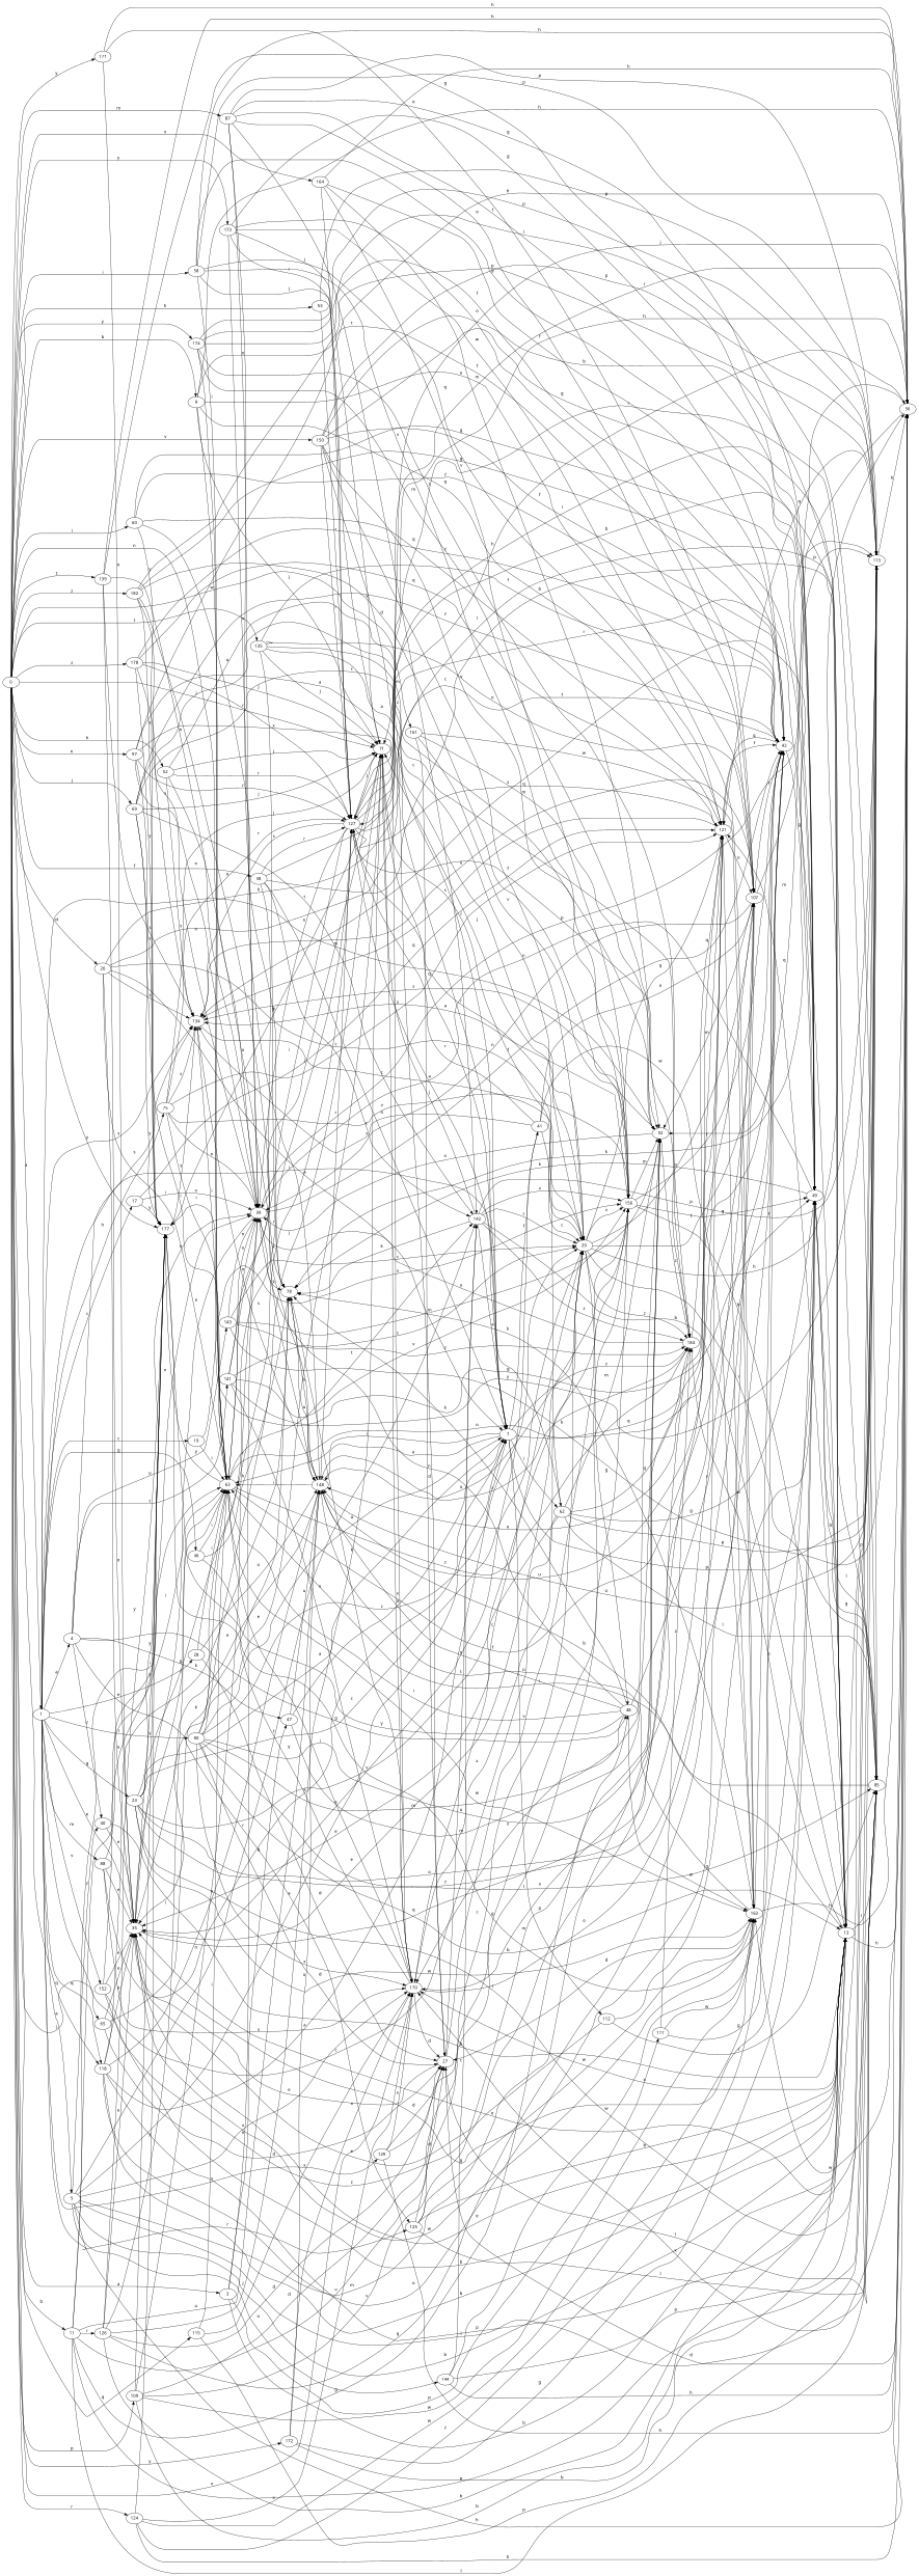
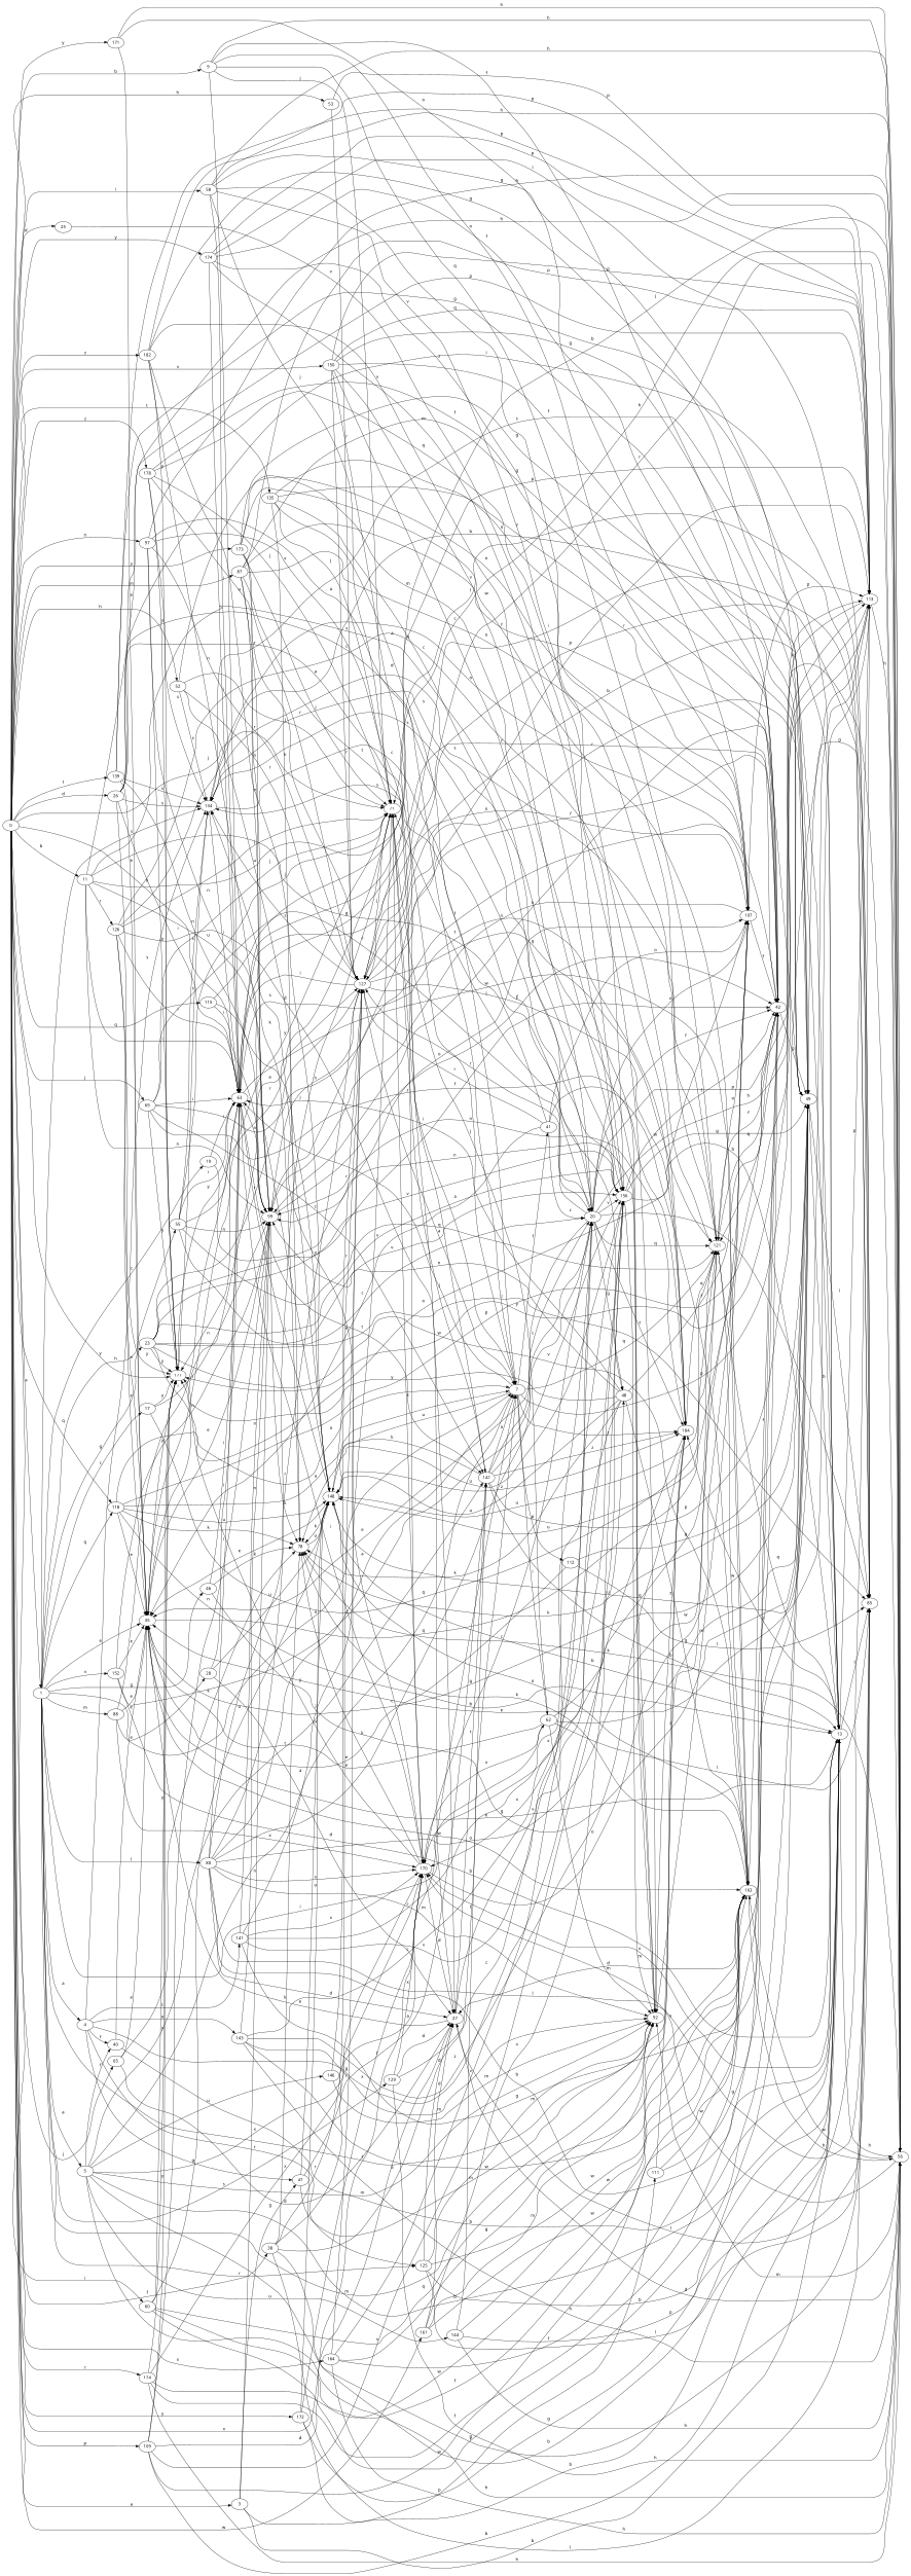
  strict digraph {
    fontname="Noto Sans"
    rankdir=LR
    node [fontname="Noto Sans"]
    edge [fontname="Noto Sans"]
    0
    1
    3
    9
    11
+   25
    26
    38
    52
    53
    58
    60
    65
    69
    71
    87
    97
    99
    109
    115
    118
    124
    135
    139
    150
    161
    164
    170
    171
    172
    173
    174
    177
    178
    182
    4
    5
    17
    19
    28
    35
    n42 [label=23]
    46
-   55 [label=75]
+   55
    62
    80
    88
    92
    125
    129
    134
    152
    184
    13
    47
    111
    56
    63
    121
    42
    107
    48
    85
    113
    148
    126
    156
    7
    20
    142
    127
    78
    49
    27
    163
    40
    141
    143
    144
+   146
    41
    112
    0 -> 1 [label=a]
    0 -> 3 [label=a]
    0 -> 9 [label=b]
    0 -> 11 [label=b]
+   0 -> 25 [label=d]
    0 -> 26 [label=d]
    0 -> 38 [label=f]
    0 -> 52 [label=h]
    0 -> 53 [label=h]
    0 -> 58 [label=i]
    0 -> 60 [label=i]
    0 -> 65 [label=j]
    0 -> 69 [label=j]
    0 -> 71 [label=j]
    0 -> 87 [label=m]
    0 -> 97 [label=n]
    0 -> 99 [label=n]
    0 -> 109 [label=p]
    0 -> 115 [label=q]
    0 -> 118 [label=q]
    0 -> 124 [label=r]
    0 -> 135 [label=t]
    0 -> 139 [label=t]
    0 -> 150 [label=v]
    0 -> 161 [label=w]
    0 -> 164 [label=x]
    0 -> 170 [label=x]
    0 -> 171 [label=y]
    0 -> 172 [label=y]
    0 -> 173 [label=y]
    0 -> 174 [label=y]
    0 -> 177 [label=y]
    0 -> 178 [label=z]
    0 -> 182 [label=z]
    1 -> 118 [label=q]
    1 -> 4 [label=a]
    1 -> 5 [label=a]
    1 -> 17 [label=c]
    1 -> 19 [label=c]
    1 -> 28 [label=e]
    1 -> 35 [label=e]
    1 -> n42 [label=g]
    1 -> 46 [label=g]
    1 -> 55 [label=h]
    1 -> 62 [label=i]
    1 -> 80 [label=l]
    1 -> 88 [label=m]
    1 -> 92 [label=m]
    1 -> 125 [label=r]
    1 -> 129 [label=s]
    1 -> 134 [label=s]
    1 -> 152 [label=v]
    1 -> 184 [label=z]
    3 -> 99 [label=n]
    3 -> 13 [label=b]
    3 -> 47 [label=g]
    3 -> 111 [label=p]
    9 -> 71 [label=j]
    9 -> 56 [label=h]
    9 -> 63 [label=i]
    9 -> 121 [label=q]
    9 -> 42 [label=f]
    9 -> 107 [label=o]
    11 -> 99 [label=n]
    11 -> 63 [label=i]
    11 -> 48 [label=g]
    11 -> 85 [label=l]
    11 -> 113 [label=p]
    11 -> 148 [label=u]
    11 -> 126 [label=r]
    11 -> 156 [label=v]
+   25 -> 156 [label=v]
    26 -> 35 [label=e]
    26 -> 134 [label=s]
    26 -> 56 [label=h]
    26 -> 63 [label=i]
    26 -> 85 [label=l]
    26 -> 7 [label=a]
    26 -> 20 [label=c]
    38 -> 13 [label=b]
    38 -> 85 [label=l]
    38 -> 7 [label=a]
    38 -> 142 [label=t]
    38 -> 127 [label=r]
    38 -> 78 [label=k]
    52 -> 71 [label=j]
    52 -> 92 [label=m]
    52 -> 134 [label=s]
    52 -> 148 [label=u]
    52 -> 127 [label=r]
    53 -> 113 [label=p]
    53 -> 127 [label=r]
    58 -> 71 [label=j]
    58 -> 56 [label=h]
    58 -> 63 [label=i]
    58 -> 121 [label=q]
    58 -> 113 [label=p]
    58 -> 156 [label=v]
    58 -> 49 [label=g]
    60 -> 177 [label=y]
    60 -> 121 [label=q]
    60 -> 42 [label=f]
    60 -> 148 [label=u]
    60 -> 49 [label=g]
    65 -> 35 [label=e]
    65 -> 78 [label=k]
    65 -> 27 [label=d]
    69 -> 71 [label=j]
    69 -> 177 [label=y]
    69 -> 184 [label=z]
    69 -> 63 [label=i]
    69 -> 42 [label=f]
    69 -> 20 [label=c]
    69 -> 142 [label=t]
    71 -> 170 [label=x]
    71 -> 177 [label=y]
    71 -> 35 [label=e]
    71 -> 7 [label=a]
    87 -> 99 [label=n]
    87 -> 42 [label=f]
    87 -> 107 [label=o]
    87 -> 113 [label=p]
    87 -> 142 [label=t]
    87 -> 78 [label=k]
    87 -> 49 [label=g]
    97 -> 99 [label=n]
    97 -> 170 [label=x]
    97 -> 177 [label=y]
    97 -> 56 [label=h]
    97 -> 7 [label=a]
    97 -> 127 [label=r]
    99 -> 35 [label=e]
    99 -> 42 [label=f]
    99 -> 113 [label=p]
    99 -> 78 [label=k]
    109 -> 99 [label=n]
    109 -> 177 [label=y]
    109 -> 13 [label=b]
    109 -> 156 [label=v]
    109 -> 27 [label=d]
    109 -> 163 [label=w]
    115 -> 170 [label=x]
    115 -> 63 [label=i]
    115 -> 113 [label=p]
    118 -> 35 [label=e]
    118 -> 13 [label=b]
    118 -> 107 [label=o]
    118 -> 113 [label=p]
    118 -> 148 [label=u]
    118 -> 7 [label=a]
    118 -> 78 [label=k]
    124 -> 170 [label=x]
    124 -> 177 [label=y]
    124 -> 56 [label=h]
    124 -> 42 [label=f]
    124 -> 163 [label=w]
    135 -> 71 [label=j]
    135 -> 42 [label=f]
    135 -> 107 [label=o]
    135 -> 7 [label=a]
    135 -> 20 [label=c]
    135 -> 78 [label=k]
    139 -> 99 [label=n]
    139 -> 35 [label=e]
    139 -> 134 [label=s]
    139 -> 56 [label=h]
    139 -> 49 [label=g]
    150 -> 13 [label=b]
    150 -> 42 [label=f]
    150 -> 113 [label=p]
    150 -> 156 [label=v]
    150 -> 20 [label=c]
    150 -> 127 [label=r]
    150 -> 49 [label=g]
    150 -> 27 [label=d]
    161 -> 92 [label=m]
    161 -> 156 [label=v]
    161 -> 27 [label=d]
    161 -> 163 [label=w]
-   164 -> 92 [label=m]
+   164 -> 92 [label=g]
    164 -> 56 [label=h]
    164 -> 42 [label=f]
    164 -> 156 [label=v]
    164 -> 127 [label=r]
    170 -> 177 [label=y]
    170 -> 63 [label=i]
    170 -> 107 [label=o]
    170 -> 20 [label=c]
    170 -> 78 [label=k]
    170 -> 27 [label=d]
    171 -> 35 [label=e]
    171 -> 56 [label=h]
    171 -> 107 [label=o]
    172 -> 170 [label=x]
    172 -> 13 [label=b]
    172 -> 148 [label=u]
    172 -> 49 [label=g]
    173 -> 71 [label=j]
    173 -> 99 [label=n]
    173 -> 107 [label=o]
    173 -> 127 [label=r]
    173 -> 49 [label=g]
    173 -> 163 [label=w]
    174 -> 92 [label=m]
    174 -> 184 [label=z]
    174 -> 63 [label=i]
    174 -> 42 [label=f]
    174 -> 85 [label=l]
    174 -> 113 [label=p]
    177 -> 134 [label=s]
    178 -> 71 [label=j]
    178 -> 177 [label=y]
    178 -> 134 [label=s]
    178 -> 121 [label=q]
    178 -> 42 [label=f]
    178 -> 127 [label=r]
    182 -> 99 [label=n]
    182 -> 177 [label=y]
    182 -> 113 [label=p]
    182 -> 148 [label=u]
    182 -> 156 [label=v]
    182 -> 49 [label=g]
    4 -> 125 [label=r]
    4 -> 134 [label=s]
    4 -> 47 [label=g]
    4 -> 48 [label=g]
    4 -> 40 [label=f]
    4 -> 141 [label=t]
    4 -> 143 [label=u]
    5 -> 170 [label=x]
    5 -> 92 [label=m]
    5 -> 13 [label=b]
    5 -> 56 [label=h]
    5 -> 85 [label=l]
    5 -> 7 [label=a]
    5 -> 142 [label=t]
    5 -> 40 [label=f]
    5 -> 144 [label=u]
+   5 -> 146 [label=u]
    17 -> 99 [label=n]
    17 -> 177 [label=y]
    17 -> 121 [label=q]
    19 -> 63 [label=i]
    19 -> 156 [label=v]
    28 -> 63 [label=i]
    28 -> 148 [label=u]
    28 -> 27 [label=d]
    35 -> 177 [label=y]
    35 -> 63 [label=i]
    35 -> 121 [label=q]
    35 -> 49 [label=g]
    35 -> 163 [label=w]
    n42 -> 177 [label=y]
    n42 -> 42 [label=f]
    n42 -> 107 [label=o]
    n42 -> 85 [label=l]
    n42 -> 156 [label=v]
    n42 -> 7 [label=a]
    n42 -> 20 [label=c]
    n42 -> 127 [label=r]
    n42 -> 163 [label=w]
    46 -> 63 [label=i]
    46 -> 78 [label=k]
    46 -> 49 [label=g]
    55 -> 71 [label=j]
    55 -> 99 [label=n]
    55 -> 134 [label=s]
    55 -> 63 [label=i]
    55 -> 121 [label=q]
    55 -> 156 [label=v]
    55 -> 127 [label=r]
    62 -> 71 [label=j]
    62 -> 170 [label=x]
    62 -> 35 [label=e]
    62 -> 92 [label=m]
    62 -> 121 [label=q]
    62 -> 85 [label=l]
-   62 -> 113 [label=p]
+   20 -> 113 [label=p]
    62 -> 49 [label=g]
    80 -> 71 [label=j]
    80 -> 170 [label=x]
    80 -> 92 [label=m]
    80 -> 13 [label=b]
    80 -> 63 [label=i]
    80 -> 107 [label=o]
    80 -> 85 [label=l]
    80 -> 7 [label=a]
    80 -> 20 [label=c]
    80 -> 127 [label=r]
    80 -> 27 [label=d]
    88 -> 170 [label=x]
    88 -> 35 [label=e]
    88 -> 63 [label=i]
    88 -> 7 [label=a]
    92 -> 99 [label=n]
    92 -> 134 [label=s]
    92 -> 184 [label=z]
    125 -> 92 [label=m]
    125 -> 13 [label=b]
    125 -> 85 [label=l]
    125 -> 27 [label=d]
    125 -> 163 [label=w]
    129 -> 170 [label=x]
    129 -> 56 [label=h]
    129 -> 20 [label=c]
    129 -> 27 [label=d]
    134 -> 63 [label=i]
    134 -> 107 [label=o]
    134 -> 20 [label=c]
    152 -> 99 [label=n]
    152 -> 35 [label=e]
    152 -> 13 [label=b]
    152 -> 20 [label=c]
    184 -> 99 [label=n]
    184 -> 170 [label=x]
    184 -> 121 [label=q]
    13 -> 170 [label=x]
    13 -> 35 [label=e]
    13 -> 134 [label=s]
    13 -> 184 [label=z]
    13 -> 56 [label=h]
    13 -> 121 [label=q]
    13 -> 85 [label=l]
    13 -> 113 [label=p]
    47 -> 92 [label=m]
    47 -> 148 [label=u]
    47 -> 7 [label=a]
    111 -> 184 [label=z]
    111 -> 49 [label=g]
    111 -> 163 [label=w]
    56 -> 71 [label=j]
    56 -> 170 [label=x]
    56 -> 92 [label=m]
    56 -> 127 [label=r]
    56 -> 78 [label=k]
    56 -> 27 [label=d]
    56 -> 163 [label=w]
    63 -> 99 [label=n]
    63 -> 177 [label=y]
    63 -> 184 [label=z]
    63 -> 42 [label=f]
    63 -> 107 [label=o]
    63 -> 142 [label=t]
    63 -> 163 [label=w]
    121 -> 134 [label=s]
    121 -> 42 [label=f]
    121 -> 107 [label=o]
    121 -> 148 [label=u]
    121 -> 163 [label=w]
    42 -> 121 [label=q]
    42 -> 148 [label=u]
    42 -> 49 [label=g]
    107 -> 99 [label=n]
    107 -> 92 [label=m]
    107 -> 42 [label=f]
    107 -> 113 [label=p]
    48 -> 99 [label=n]
    48 -> 170 [label=x]
    48 -> 177 [label=y]
    48 -> 63 [label=i]
    48 -> 42 [label=f]
    48 -> 148 [label=u]
    48 -> 78 [label=k]
    48 -> 163 [label=w]
    85 -> 63 [label=i]
    85 -> 127 [label=r]
    85 -> 49 [label=g]
    113 -> 177 [label=y]
    113 -> 35 [label=e]
    113 -> 56 [label=h]
    113 -> 121 [label=q]
    113 -> 148 [label=u]
    148 -> 35 [label=e]
    148 -> 134 [label=s]
    148 -> 184 [label=z]
    148 -> 13 [label=b]
    148 -> 63 [label=i]
    148 -> 127 [label=r]
    148 -> 78 [label=k]
    126 -> 71 [label=j]
    126 -> 177 [label=y]
    126 -> 35 [label=e]
    126 -> 13 [label=b]
    126 -> 63 [label=i]
    126 -> 121 [label=q]
    126 -> 27 [label=d]
    156 -> 92 [label=m]
    156 -> 134 [label=s]
    156 -> 13 [label=b]
    156 -> 42 [label=f]
    156 -> 148 [label=u]
    156 -> 49 [label=g]
    7 -> 62 [label=i]
    7 -> 184 [label=z]
    7 -> 63 [label=i]
    7 -> 121 [label=q]
    7 -> 113 [label=p]
    7 -> 148 [label=u]
    7 -> 41 [label=f]
    7 -> 112 [label=p]
    20 -> 71 [label=j]
    20 -> 35 [label=e]
    20 -> 184 [label=z]
    20 -> 56 [label=h]
    20 -> 121 [label=q]
    20 -> 42 [label=f]
    20 -> 107 [label=o]
    20 -> 48 [label=g]
    20 -> 85 [label=l]
    20 -> 156 [label=v]
    20 -> 127 [label=r]
    142 -> 71 [label=j]
    142 -> 184 [label=z]
    142 -> 13 [label=b]
    142 -> 113 [label=p]
    142 -> 156 [label=v]
    142 -> 7 [label=a]
    142 -> 20 [label=c]
    142 -> 78 [label=k]
    127 -> 71 [label=j]
    127 -> 99 [label=n]
    127 -> 134 [label=s]
    127 -> 184 [label=z]
    127 -> 13 [label=b]
    127 -> 56 [label=h]
    127 -> 63 [label=i]
    127 -> 121 [label=q]
    127 -> 42 [label=f]
    127 -> 7 [label=a]
    78 -> 148 [label=u]
    49 -> 99 [label=n]
    49 -> 13 [label=b]
    49 -> 85 [label=l]
    49 -> 127 [label=r]
    49 -> 78 [label=k]
    27 -> 35 [label=e]
    27 -> 85 [label=l]
    27 -> 156 [label=v]
    27 -> 142 [label=t]
    163 -> 56 [label=h]
    163 -> 42 [label=f]
    163 -> 148 [label=u]
    163 -> 78 [label=k]
    163 -> 27 [label=d]
    40 -> 35 [label=e]
    40 -> 13 [label=b]
    141 -> 71 [label=j]
    141 -> 99 [label=n]
    141 -> 170 [label=x]
    141 -> 156 [label=v]
    141 -> 20 [label=c]
    141 -> 49 [label=g]
    143 -> 99 [label=n]
    143 -> 92 [label=m]
    143 -> 184 [label=z]
    143 -> 56 [label=h]
    143 -> 20 [label=c]
+   143 -> 163 [label=w]
    144 -> 56 [label=h]
    144 -> 113 [label=p]
    144 -> 142 [label=t]
    144 -> 163 [label=w]
+   146 -> 92 [label=m]
+   146 -> 127 [label=r]
    41 -> 35 [label=e]
    41 -> 134 [label=s]
    41 -> 107 [label=o]
    41 -> 20 [label=c]
    41 -> 127 [label=r]
    41 -> 163 [label=w]
    112 -> 35 [label=e]
    112 -> 85 [label=l]
    112 -> 49 [label=g]
  }
